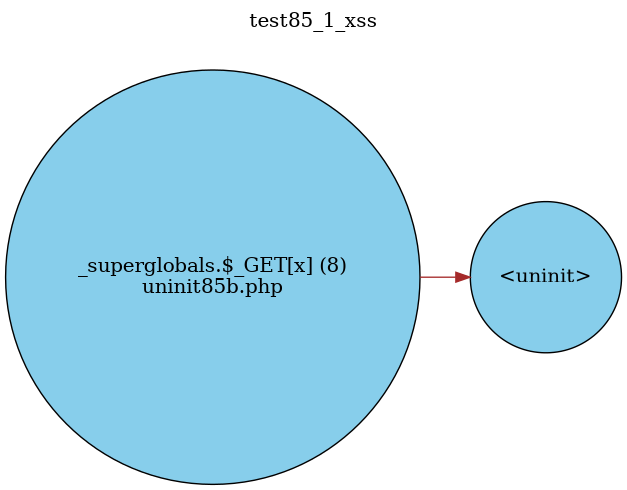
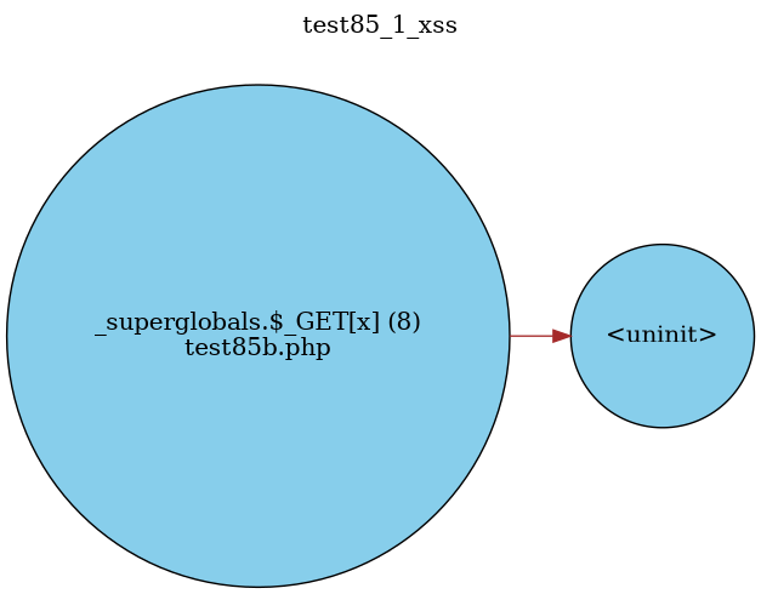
  digraph {
    label=test85_1_xss
    labelloc=t
    rankdir=LR
    node [shape=circle style=filled fillcolor=skyblue]
-   n1 [label="_superglobals.$_GET[x] (8)\nuninit85b.php"]
+   n1 [label="_superglobals.$_GET[x] (8)\ntest85b.php"]
    n2 [label="<uninit>"]
    n1 -> n2 [color=brown]
  }
